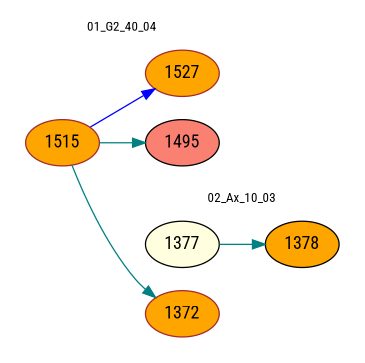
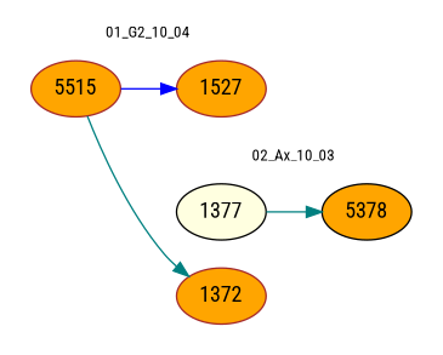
  digraph {
    fontname="Roboto Condensed"
    rankdir=LR
    node [color=black fillcolor=orange fontname="Roboto Condensed" style=filled]
    edge [color=teal fontname="Roboto Condensed"]
    n1 [fillcolor=lightyellow label=1377]
    n2 [color=brown label=1372]
-   n3 [label=1378]
-   n4 [color=brown label=1515]
-   n5 [fillcolor=salmon label=1495]
+   n3 [label=5378]
+   n4 [color=brown label=5515]
    n6 [color=brown label=1527]
    subgraph cluster_1 {
      color=white
      fontsize=10
      label="02_Ax_10_03"
      n1
      n2
      n3
    }
    subgraph cluster_2 {
      color=white
      fontsize=10
-     label="01_G2_40_04"
+     label="01_G2_10_04"
      n4
-     n5
      n6
    }
    n1 -> n3
    n4 -> n2
-   n4 -> n5
    n4 -> n6 [color=blue]
  }
